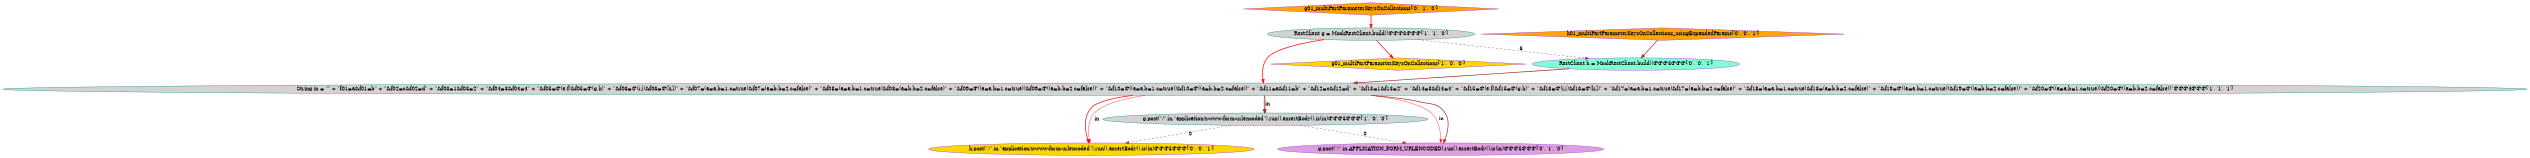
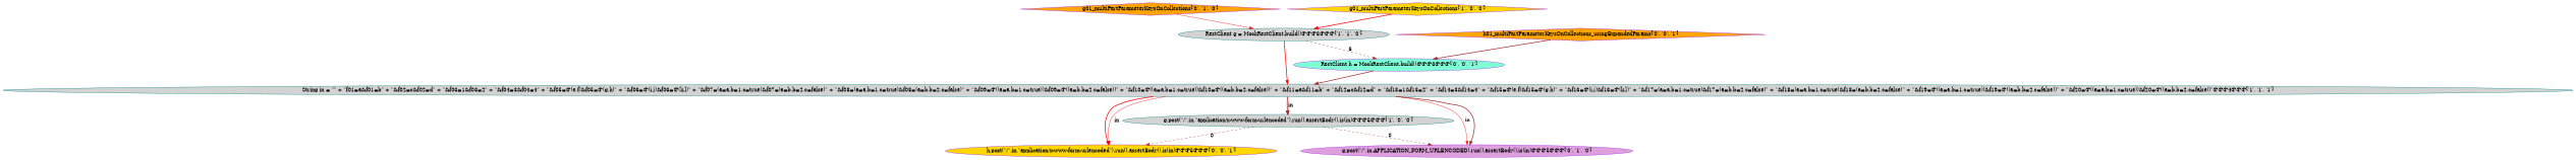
  digraph {
    node [color=purple fillcolor=lightgrey shape=ellipse style=filled]
    edge [color=brown style=bold]
    n1 [color=teal label="g.post(\"/\",in,\"application/x-www-form-urlencoded\").run().assertBody().is(in)@@@5@@@['1', '0', '0']"]
    n2 [fillcolor=gold label="h.post(\"/\",in,\"application/x-www-form-urlencoded\").run().assertBody().is(in)@@@5@@@['0', '0', '1']"]
    n3 [fillcolor=plum label="g.post(\"/\",in,APPLICATION_FORM_URLENCODED).run().assertBody().is(in)@@@5@@@['0', '1', '0']"]
    n4 [fillcolor=aquamarine label="RestClient h = MockRestClient.build()@@@3@@@['0', '0', '1']"]
    n5 [color=teal label="String in = \"\" + \"f01=a&f01=b\" + \"&f02=c&f02=d\" + \"&f03=1&f03=2\" + \"&f04=3&f04=4\" + \"&f05=@(e,f)&f05=@(g,h)\" + \"&f06=@(i,j)&f06=@(k,l)\" + \"&f07=(a=a,b=1,c=true)&f07=(a=b,b=2,c=false)\" + \"&f08=(a=a,b=1,c=true)&f08=(a=b,b=2,c=false)\" + \"&f09=@((a=a,b=1,c=true))&f09=@((a=b,b=2,c=false))\" + \"&f10=@((a=a,b=1,c=true))&f10=@((a=b,b=2,c=false))\" + \"&f11=a&f11=b\" + \"&f12=c&f12=d\" + \"&f13=1&f13=2\" + \"&f14=3&f14=4\" + \"&f15=@(e,f)&f15=@(g,h)\" + \"&f16=@(i,j)&f16=@(k,l)\" + \"&f17=(a=a,b=1,c=true)&f17=(a=b,b=2,c=false)\" + \"&f18=(a=a,b=1,c=true)&f18=(a=b,b=2,c=false)\" + \"&f19=@((a=a,b=1,c=true))&f19=@((a=b,b=2,c=false))\" + \"&f20=@((a=a,b=1,c=true))&f20=@((a=b,b=2,c=false))\"@@@4@@@['1', '1', '1']"]
    n6 [color=teal label="RestClient g = MockRestClient.build()@@@3@@@['1', '1', '0']"]
    n7 [fillcolor=orange label="h01_multiPartParameterKeysOnCollections_usingExpandedParams['0', '0', '1']" shape=diamond]
    n8 [fillcolor=orange label="g01_multiPartParameterKeysOnCollections['0', '1', '0']" shape=diamond]
    n9 [fillcolor=gold label="g01_multiPartParameterKeysOnCollections['1', '0', '0']" shape=diamond]
    n1 -> n2 [label=0 style=dashed]
    n1 -> n3 [label=0 style=dashed]
    n4 -> n5
    n5 -> n1
    n5 -> n1 [label=in style=solid]
    n5 -> n2 [color=red label=in style=solid]
    n5 -> n2 [color=red]
    n5 -> n3 [color=red label=in style=solid]
    n5 -> n3
    n6 -> n4 [label=6 style=dashed]
    n6 -> n5 [color=red]
    n7 -> n4
-   n8 -> n6 [color=red]
-   n6 -> n9 [color=red]
+   n8 -> n6 [color=red style=solid]
+   n9 -> n6 [color=red]
  }
